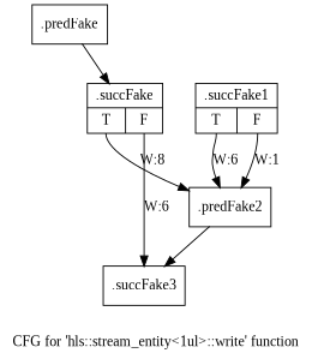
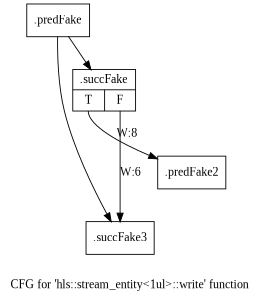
  digraph {
    fontname="Liberation Serif"
    label="CFG for 'hls::stream_entity\<1ul\>::write' function"
    node [fontname="Liberation Serif" shape=record filename="/home/akhilkushe/Xilinx/Vitis_HLS/2021.2/include/hls_stream_thread_unsafe.h" linenumber=163]
    edge [execusionnum=5 filename="/home/akhilkushe/Xilinx/Vitis_HLS/2021.2/include/hls_stream_thread_unsafe.h" fontname="Liberation Serif"]
    n1 [label="{.predFake}" filename="" linenumber=""]
    n2 [label="{.succFake|{<s0>T|<s1>F}}" linenumber=145]
    n3 [label="{.predFake2}"]
    n4 [label="{.succFake3}"]
-   n5 [label="{.succFake1|{<s0>T|<s1>F}}" linenumber=160]
    n1 -> n2
    n2 -> n3 [execusionnum=0 label="W:8" tailport=s0]
    n2 -> n4 [label="W:6" tailport=s1]
-   n3 -> n4
-   n5 -> n3 [label="W:6" tailport=s0]
-   n5 -> n3 [label="W:1" tailport=s1 execusionnum="" filename=""]
+   n1 -> n4
  }
